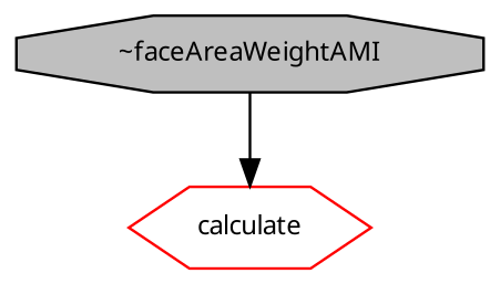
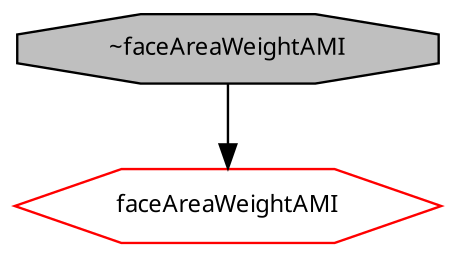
  digraph {
    rankdir=TB
    fontname="Noto Sans"
    node [fontname="Noto Sans" fontsize=10]
    n1 [color=black fillcolor=grey75 fontcolor=black height=0.2 label="~faceAreaWeightAMI" shape=octagon style=filled width=0.4]
-   n2 [color=red height=0.2 label=calculate shape=hexagon width=0.4]
+   n2 [color=red height=0.2 label=faceAreaWeightAMI shape=hexagon width=0.4]
    n1 -> n2 [color=black fontname="Noto Sans" fontsize=10 labelfontname=Helvetica labelfontsize=10 style=solid]
  }
